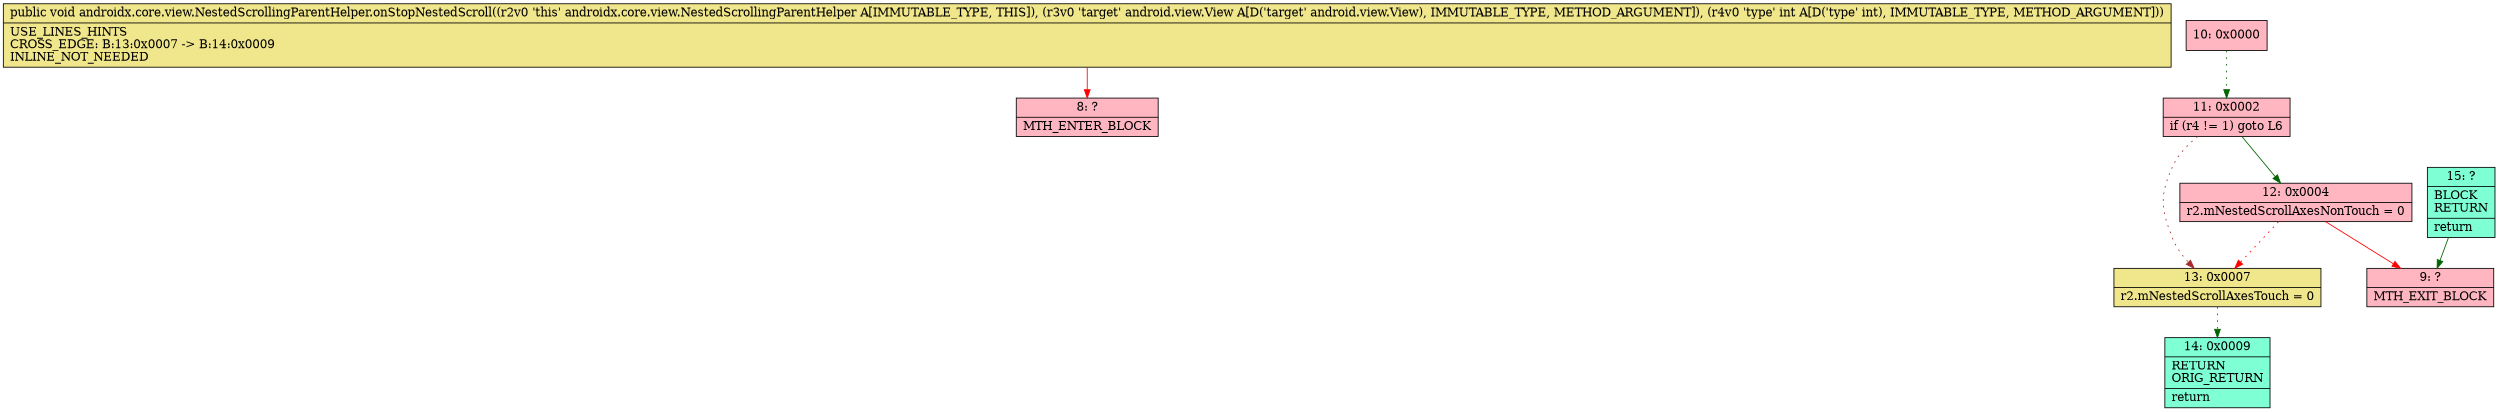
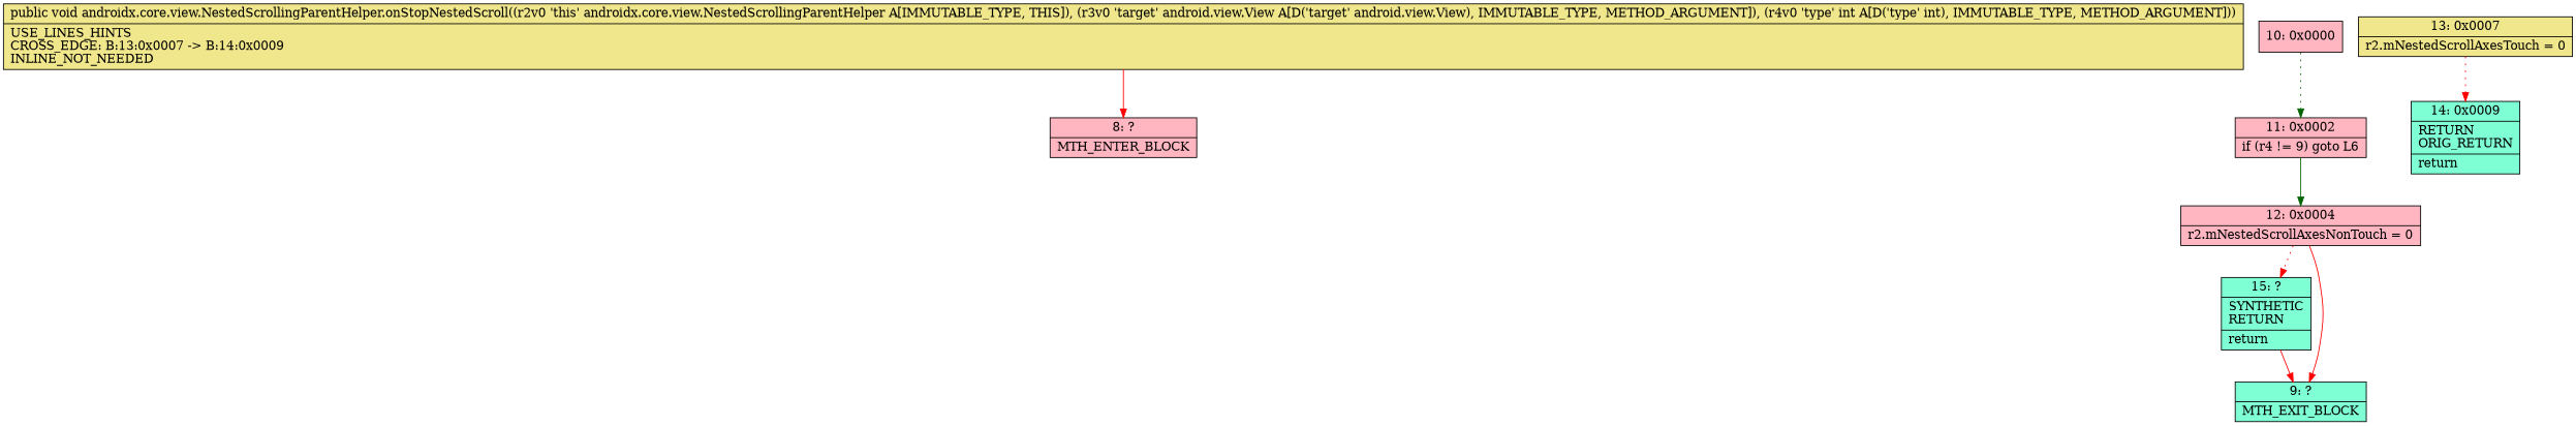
  digraph {
    node [fillcolor=lightpink shape=record style=filled]
    edge [color=red style=dotted]
    n1 [label="{8\:\ ?|MTH_ENTER_BLOCK\l}"]
    n2 [label="{10\:\ 0x0000}"]
-   n3 [label="{11\:\ 0x0002|if (r4 != 1) goto L6\l}"]
+   n3 [label="{11\:\ 0x0002|if (r4 != 9) goto L6\l}"]
    n4 [label="{12\:\ 0x0004|r2.mNestedScrollAxesNonTouch = 0\l}"]
    n5 [fillcolor=khaki label="{13\:\ 0x0007|r2.mNestedScrollAxesTouch = 0\l}"]
-   n6 [fillcolor=aquamarine label="{15\:\ ?|BLOCK\lRETURN\l|return\l}"]
-   n7 [label="{9\:\ ?|MTH_EXIT_BLOCK\l}"]
+   n6 [fillcolor=aquamarine label="{15\:\ ?|SYNTHETIC\lRETURN\l|return\l}"]
+   n7 [fillcolor=aquamarine label="{9\:\ ?|MTH_EXIT_BLOCK\l}"]
    n8 [fillcolor=aquamarine label="{14\:\ 0x0009|RETURN\lORIG_RETURN\l|return\l}"]
    n9 [fillcolor=khaki label="{public void androidx.core.view.NestedScrollingParentHelper.onStopNestedScroll((r2v0 'this' androidx.core.view.NestedScrollingParentHelper A[IMMUTABLE_TYPE, THIS]), (r3v0 'target' android.view.View A[D('target' android.view.View), IMMUTABLE_TYPE, METHOD_ARGUMENT]), (r4v0 'type' int A[D('type' int), IMMUTABLE_TYPE, METHOD_ARGUMENT]))  | USE_LINES_HINTS\lCROSS_EDGE: B:13:0x0007 \-\> B:14:0x0009\lINLINE_NOT_NEEDED\l}"]
    n2 -> n3 [color=darkgreen]
    n3 -> n4 [color=darkgreen style=solid]
-   n3 -> n5 [color=brown]
-   n4 -> n5
+   n4 -> n6
    n4 -> n7 [style=solid]
-   n5 -> n8 [color=darkgreen]
-   n6 -> n7 [color=darkgreen style=solid]
+   n5 -> n8
+   n6 -> n7 [style=solid]
    n9 -> n1 [style=solid]
  }
